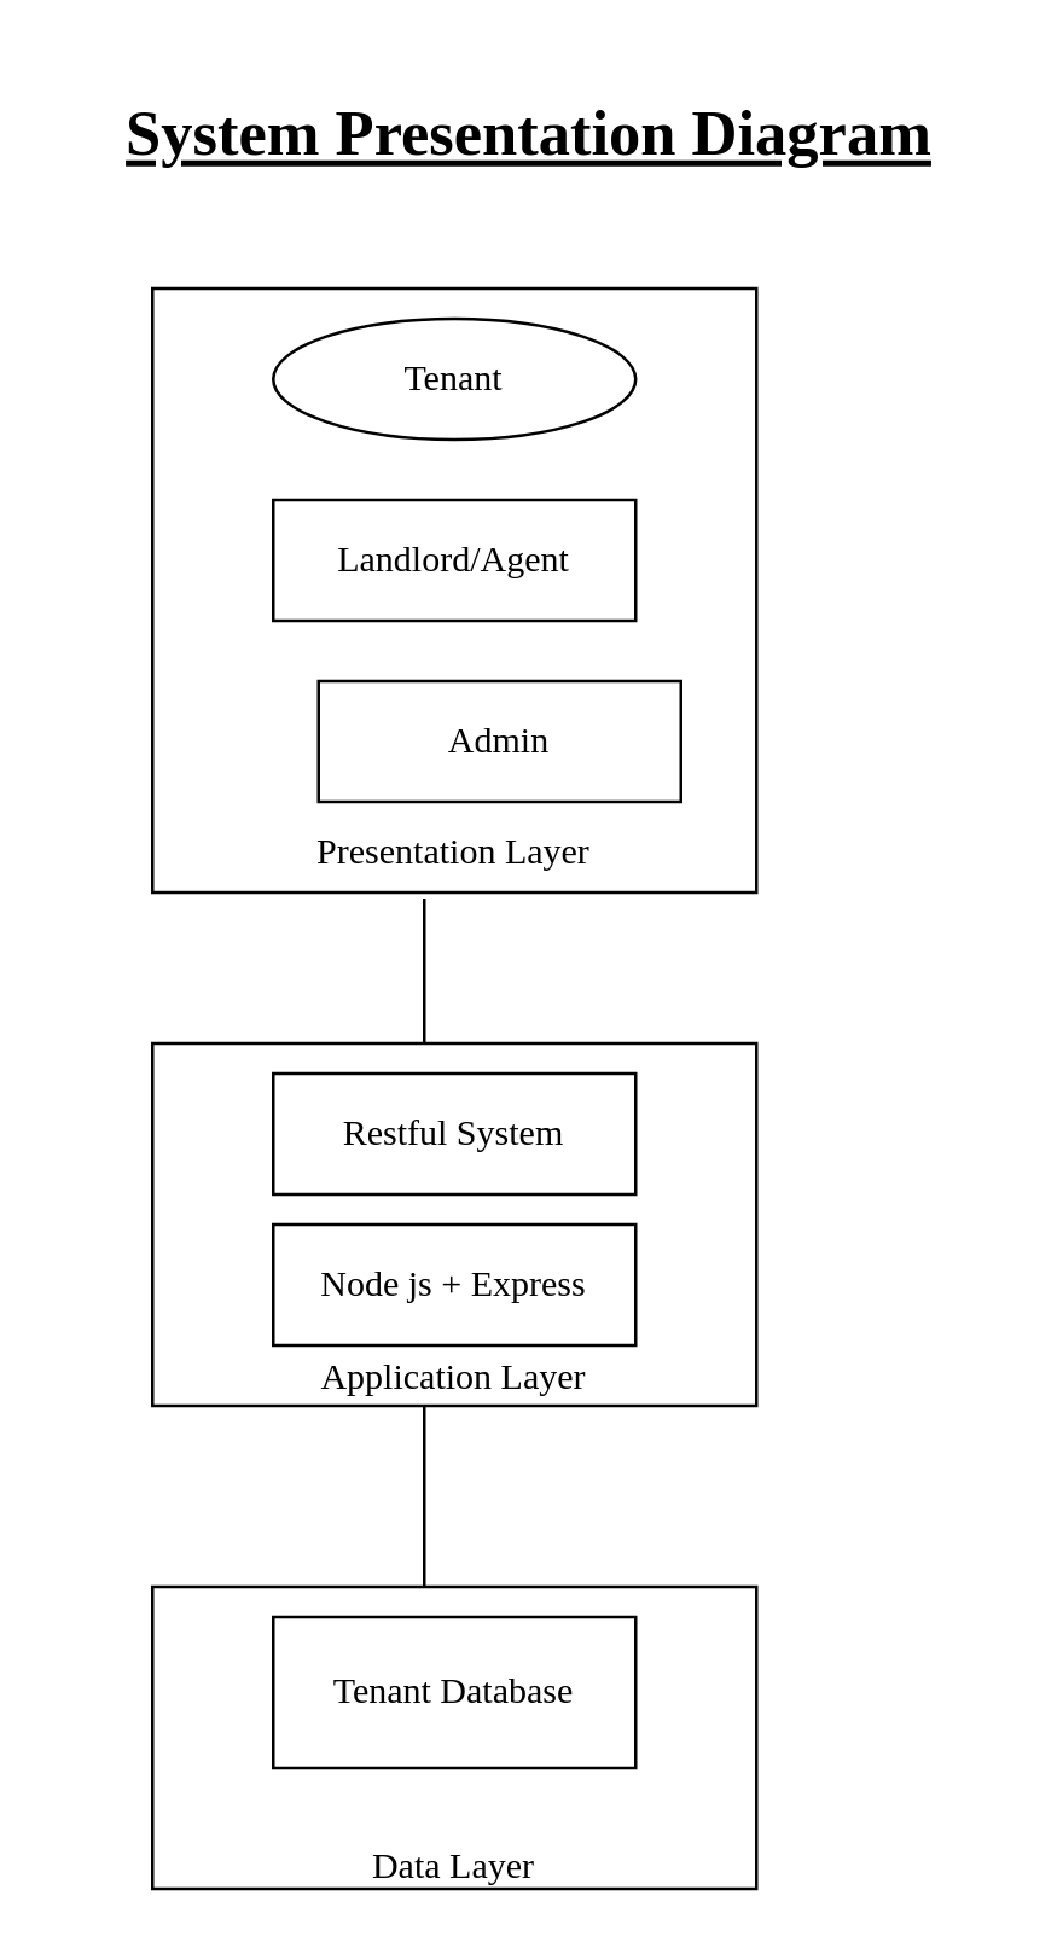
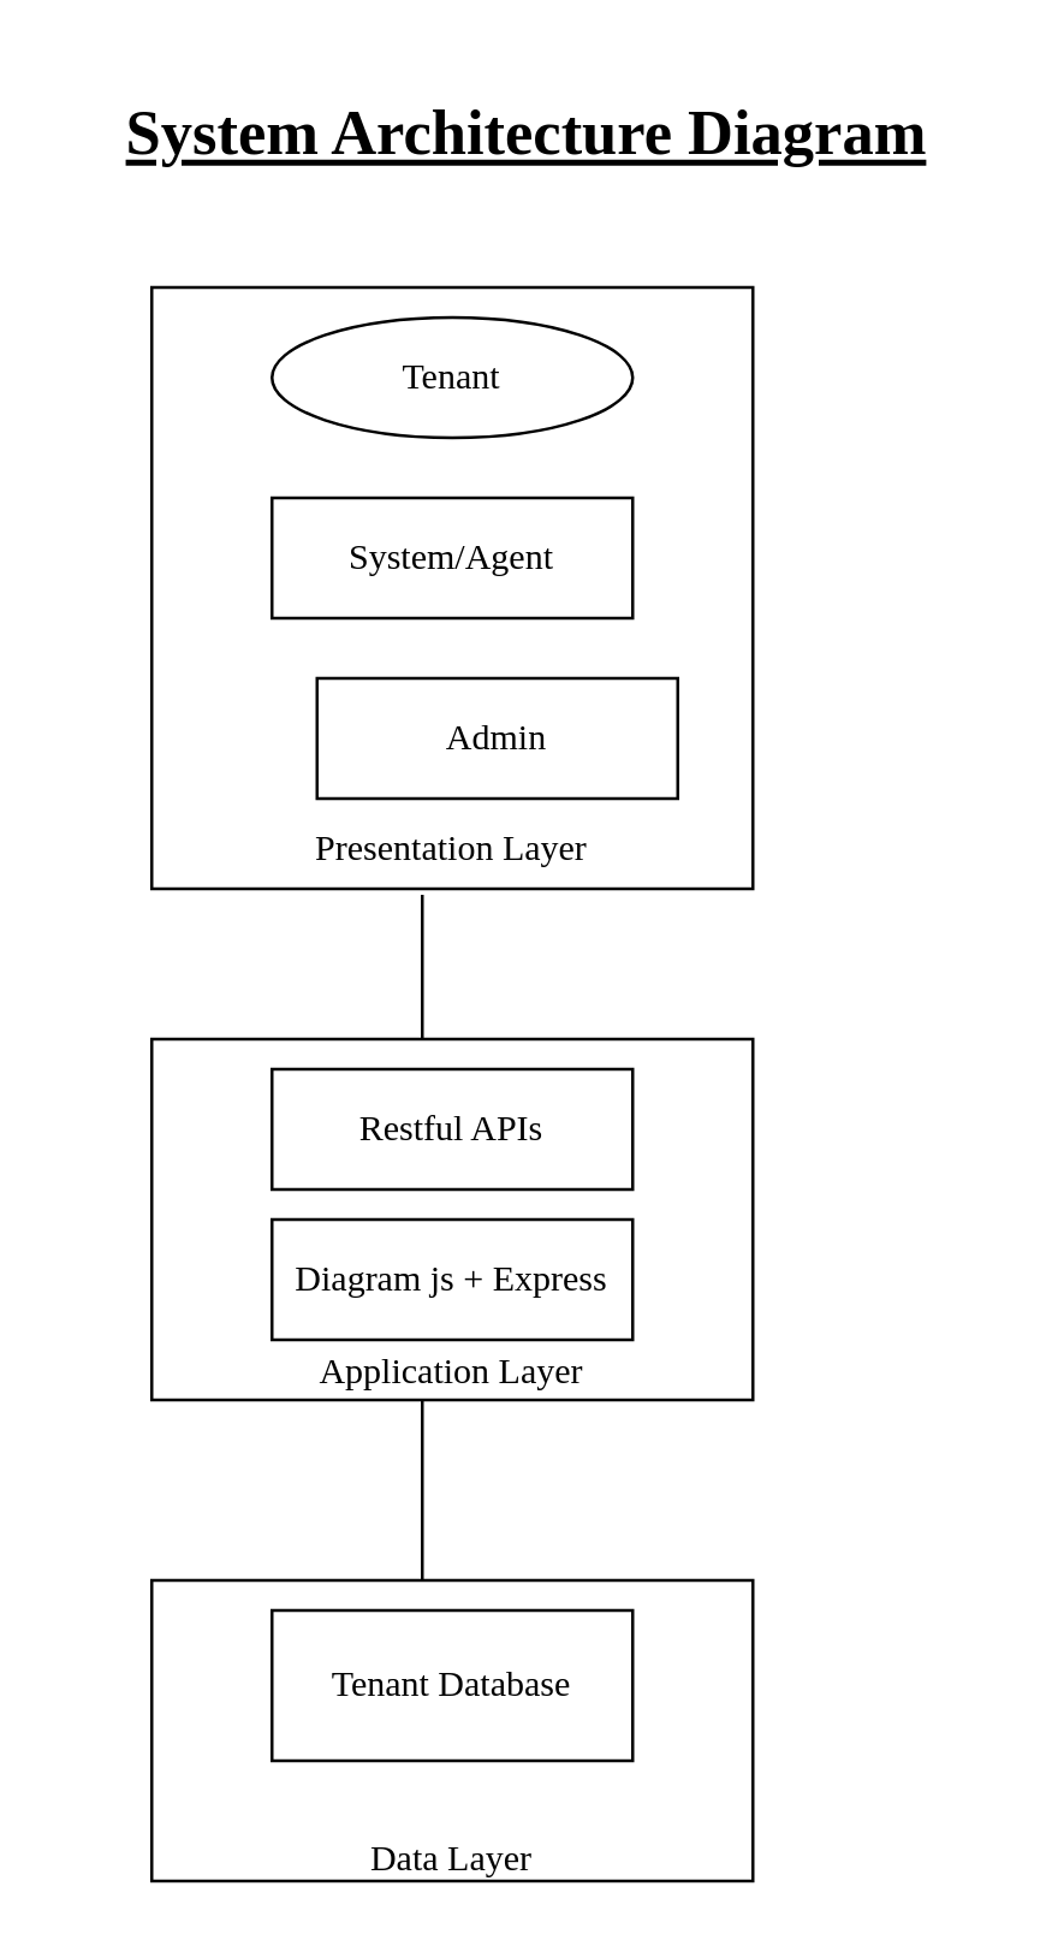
  <mxCell id="0" />
  <mxCell id="1" parent="0" />
  <mxCell id="2" value="&lt;div&gt;&lt;font face=&quot;Times New Roman&quot;&gt;&lt;br&gt;&lt;/font&gt;&lt;/div&gt;&lt;div&gt;&lt;font face=&quot;Times New Roman&quot;&gt;&lt;br&gt;&lt;/font&gt;&lt;/div&gt;&lt;div&gt;&lt;font face=&quot;Times New Roman&quot;&gt;&lt;br&gt;&lt;/font&gt;&lt;/div&gt;&lt;div&gt;&lt;font face=&quot;Times New Roman&quot;&gt;&lt;br&gt;&lt;/font&gt;&lt;/div&gt;&lt;div&gt;&lt;font face=&quot;Times New Roman&quot;&gt;&lt;br&gt;&lt;/font&gt;&lt;/div&gt;&lt;div&gt;&lt;font face=&quot;Times New Roman&quot;&gt;&lt;br&gt;&lt;/font&gt;&lt;/div&gt;&lt;div&gt;&lt;font face=&quot;Times New Roman&quot;&gt;&lt;br&gt;&lt;/font&gt;&lt;/div&gt;&lt;div&gt;&lt;font face=&quot;Times New Roman&quot;&gt;&lt;br&gt;&lt;/font&gt;&lt;/div&gt;&lt;div&gt;&lt;font face=&quot;Times New Roman&quot;&gt;&lt;br&gt;&lt;/font&gt;&lt;/div&gt;&lt;div&gt;&lt;font face=&quot;Times New Roman&quot;&gt;&lt;br&gt;&lt;/font&gt;&lt;/div&gt;&lt;div&gt;&lt;font face=&quot;Times New Roman&quot;&gt;&lt;br&gt;&lt;/font&gt;&lt;/div&gt;&lt;div&gt;&lt;font face=&quot;Times New Roman&quot;&gt;&lt;br&gt;&lt;/font&gt;&lt;/div&gt;&lt;div&gt;&lt;font face=&quot;Times New Roman&quot;&gt;Presentation Layer&lt;/font&gt;&lt;/div&gt;" style="whiteSpace=wrap;html=1;aspect=fixed;" parent="1" vertex="1"><mxGeometry x="50" y="90" width="200" height="200" as="geometry" /></mxCell>
  <mxCell id="3" value="&lt;font face=&quot;Times New Roman&quot;&gt;Tenant&lt;/font&gt;" style="ellipse;whiteSpace=wrap;html=1;" parent="1" vertex="1"><mxGeometry x="90" y="100" width="120" height="40" as="geometry" /></mxCell>
- <mxCell id="4" value="&lt;font face=&quot;Times New Roman&quot;&gt;Landlord/Agent&lt;/font&gt;" style="rounded=0;whiteSpace=wrap;html=1;" parent="1" vertex="1"><mxGeometry x="90" y="160" width="120" height="40" as="geometry" /></mxCell>
+ <mxCell id="4" value="&lt;font face=&quot;Times New Roman&quot;&gt;System/Agent&lt;/font&gt;" style="rounded=0;whiteSpace=wrap;html=1;" parent="1" vertex="1"><mxGeometry x="90" y="160" width="120" height="40" as="geometry" /></mxCell>
  <mxCell id="5" value="&lt;font face=&quot;Times New Roman&quot;&gt;Admin&lt;/font&gt;" style="rounded=0;whiteSpace=wrap;html=1;" parent="1" vertex="1"><mxGeometry x="105" y="220" width="120" height="40" as="geometry" /></mxCell>
  <mxCell id="6" value="" style="endArrow=none;html=1;rounded=0;fontSize=12;startSize=8;endSize=8;curved=1;entryX=0.45;entryY=1.01;entryDx=0;entryDy=0;entryPerimeter=0;" parent="1" target="2" edge="1"><mxGeometry width="50" height="50" relative="1" as="geometry"><mxPoint x="140" y="340" as="sourcePoint" /><mxPoint x="130" y="310" as="targetPoint" /></mxGeometry></mxCell>
  <mxCell id="7" value="&lt;div&gt;&lt;font face=&quot;Times New Roman&quot;&gt;&lt;br&gt;&lt;/font&gt;&lt;/div&gt;&lt;div&gt;&lt;font face=&quot;Times New Roman&quot;&gt;&lt;br&gt;&lt;/font&gt;&lt;/div&gt;&lt;div&gt;&lt;font face=&quot;Times New Roman&quot;&gt;&lt;br&gt;&lt;/font&gt;&lt;/div&gt;&lt;div&gt;&lt;font face=&quot;Times New Roman&quot;&gt;&lt;br&gt;&lt;/font&gt;&lt;/div&gt;&lt;div&gt;&lt;font face=&quot;Times New Roman&quot;&gt;&lt;br&gt;&lt;/font&gt;&lt;/div&gt;&lt;div&gt;&lt;font face=&quot;Times New Roman&quot;&gt;Node js + Express&lt;/font&gt;&lt;/div&gt;&lt;div&gt;&lt;font face=&quot;Times New Roman&quot;&gt;&lt;br&gt;&lt;/font&gt;&lt;/div&gt;&lt;div&gt;&lt;font face=&quot;Times New Roman&quot;&gt;Application Layer&lt;/font&gt;&lt;/div&gt;" style="rounded=0;whiteSpace=wrap;html=1;" parent="1" vertex="1"><mxGeometry x="50" y="340" width="200" height="120" as="geometry" /></mxCell>
- <mxCell id="8" value="&lt;font face=&quot;Times New Roman&quot;&gt;Restful System&lt;/font&gt;" style="rounded=0;whiteSpace=wrap;html=1;" parent="1" vertex="1"><mxGeometry x="90" y="350" width="120" height="40" as="geometry" /></mxCell>
- <mxCell id="9" value="&lt;font face=&quot;Times New Roman&quot;&gt;Node js + Express&lt;/font&gt;" style="rounded=0;whiteSpace=wrap;html=1;" parent="1" vertex="1"><mxGeometry x="90" y="400" width="120" height="40" as="geometry" /></mxCell>
+ <mxCell id="8" value="&lt;font face=&quot;Times New Roman&quot;&gt;Restful APIs&lt;/font&gt;" style="rounded=0;whiteSpace=wrap;html=1;" parent="1" vertex="1"><mxGeometry x="90" y="350" width="120" height="40" as="geometry" /></mxCell>
+ <mxCell id="9" value="&lt;font face=&quot;Times New Roman&quot;&gt;Diagram js + Express&lt;/font&gt;" style="rounded=0;whiteSpace=wrap;html=1;" parent="1" vertex="1"><mxGeometry x="90" y="400" width="120" height="40" as="geometry" /></mxCell>
  <mxCell id="10" value="" style="endArrow=none;html=1;rounded=0;fontSize=12;startSize=8;endSize=8;curved=1;entryX=0.45;entryY=1;entryDx=0;entryDy=0;entryPerimeter=0;" parent="1" target="7" edge="1"><mxGeometry width="50" height="50" relative="1" as="geometry"><mxPoint x="140" y="520" as="sourcePoint" /><mxPoint x="160" y="490" as="targetPoint" /></mxGeometry></mxCell>
  <mxCell id="11" value="&lt;div&gt;&lt;font face=&quot;Times New Roman&quot;&gt;&lt;br&gt;&lt;/font&gt;&lt;/div&gt;&lt;div&gt;&lt;font face=&quot;Times New Roman&quot;&gt;&lt;br&gt;&lt;/font&gt;&lt;/div&gt;&lt;div&gt;&lt;font face=&quot;Times New Roman&quot;&gt;&lt;br&gt;&lt;/font&gt;&lt;/div&gt;&lt;div&gt;&lt;font face=&quot;Times New Roman&quot;&gt;&lt;br&gt;&lt;/font&gt;&lt;/div&gt;&lt;div&gt;&lt;font face=&quot;Times New Roman&quot;&gt;&lt;br&gt;&lt;/font&gt;&lt;/div&gt;&lt;div&gt;&lt;font face=&quot;Times New Roman&quot;&gt;&lt;br&gt;&lt;/font&gt;&lt;/div&gt;&lt;div&gt;&lt;font face=&quot;Times New Roman&quot;&gt;Data Layer&lt;/font&gt;&lt;/div&gt;" style="rounded=0;whiteSpace=wrap;html=1;" parent="1" vertex="1"><mxGeometry x="50" y="520" width="200" height="100" as="geometry" /></mxCell>
  <mxCell id="12" value="&lt;font face=&quot;Times New Roman&quot;&gt;Tenant Database&lt;/font&gt;" style="rounded=0;whiteSpace=wrap;html=1;" parent="1" vertex="1"><mxGeometry x="90" y="530" width="120" height="50" as="geometry" /></mxCell>
- <mxCell id="13" value="&lt;h1&gt;&lt;font face=&quot;Times New Roman&quot; style=&quot;font-size: 21px;&quot;&gt;&lt;u&gt;System Presentation Diagram&lt;/u&gt;&lt;/font&gt;&lt;/h1&gt;" style="text;strokeColor=none;fillColor=none;html=1;align=center;verticalAlign=middle;whiteSpace=wrap;rounded=0;fontSize=16;" vertex="1" parent="1"><mxGeometry x="20" y="20" width="310" height="30" as="geometry" /></mxCell>
+ <mxCell id="13" value="&lt;h1&gt;&lt;font face=&quot;Times New Roman&quot; style=&quot;font-size: 21px;&quot;&gt;&lt;u&gt;System Architecture Diagram&lt;/u&gt;&lt;/font&gt;&lt;/h1&gt;" style="text;strokeColor=none;fillColor=none;html=1;align=center;verticalAlign=middle;whiteSpace=wrap;rounded=0;fontSize=16;" vertex="1" parent="1"><mxGeometry x="20" y="20" width="310" height="30" as="geometry" /></mxCell>
